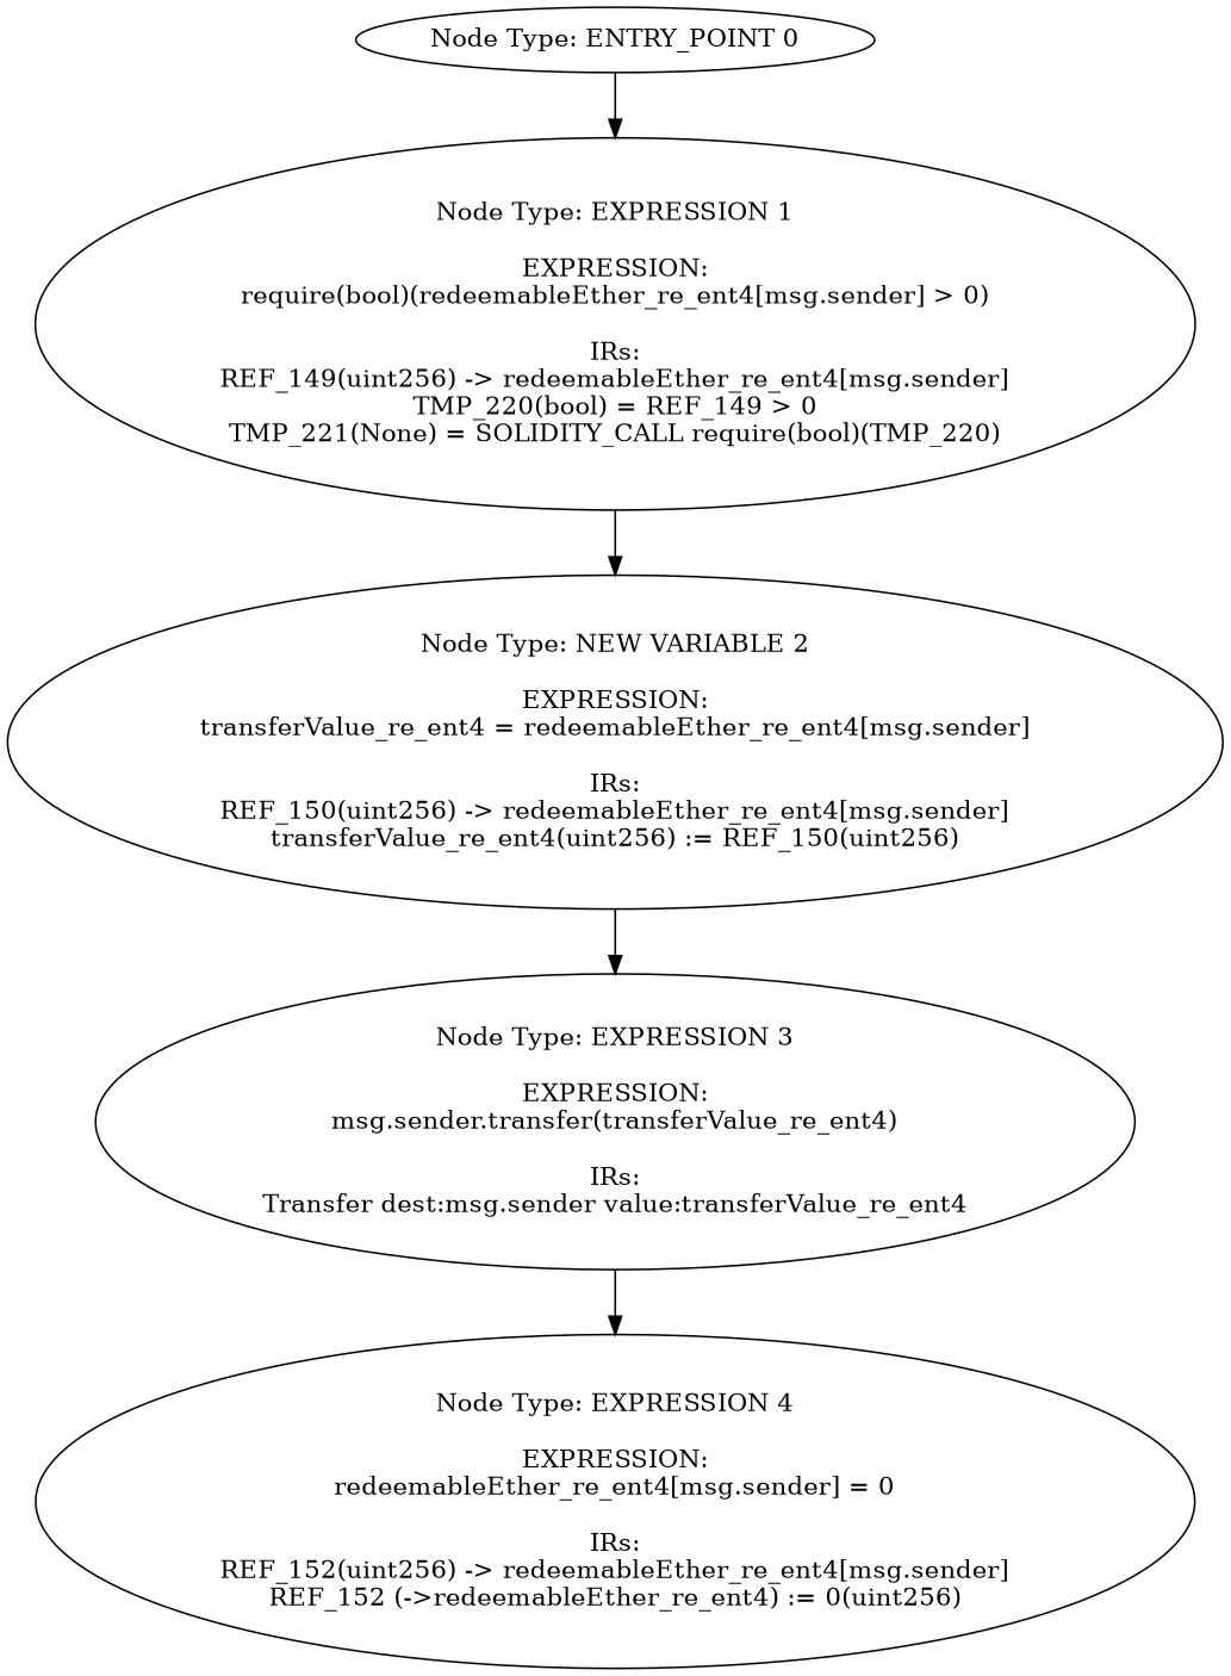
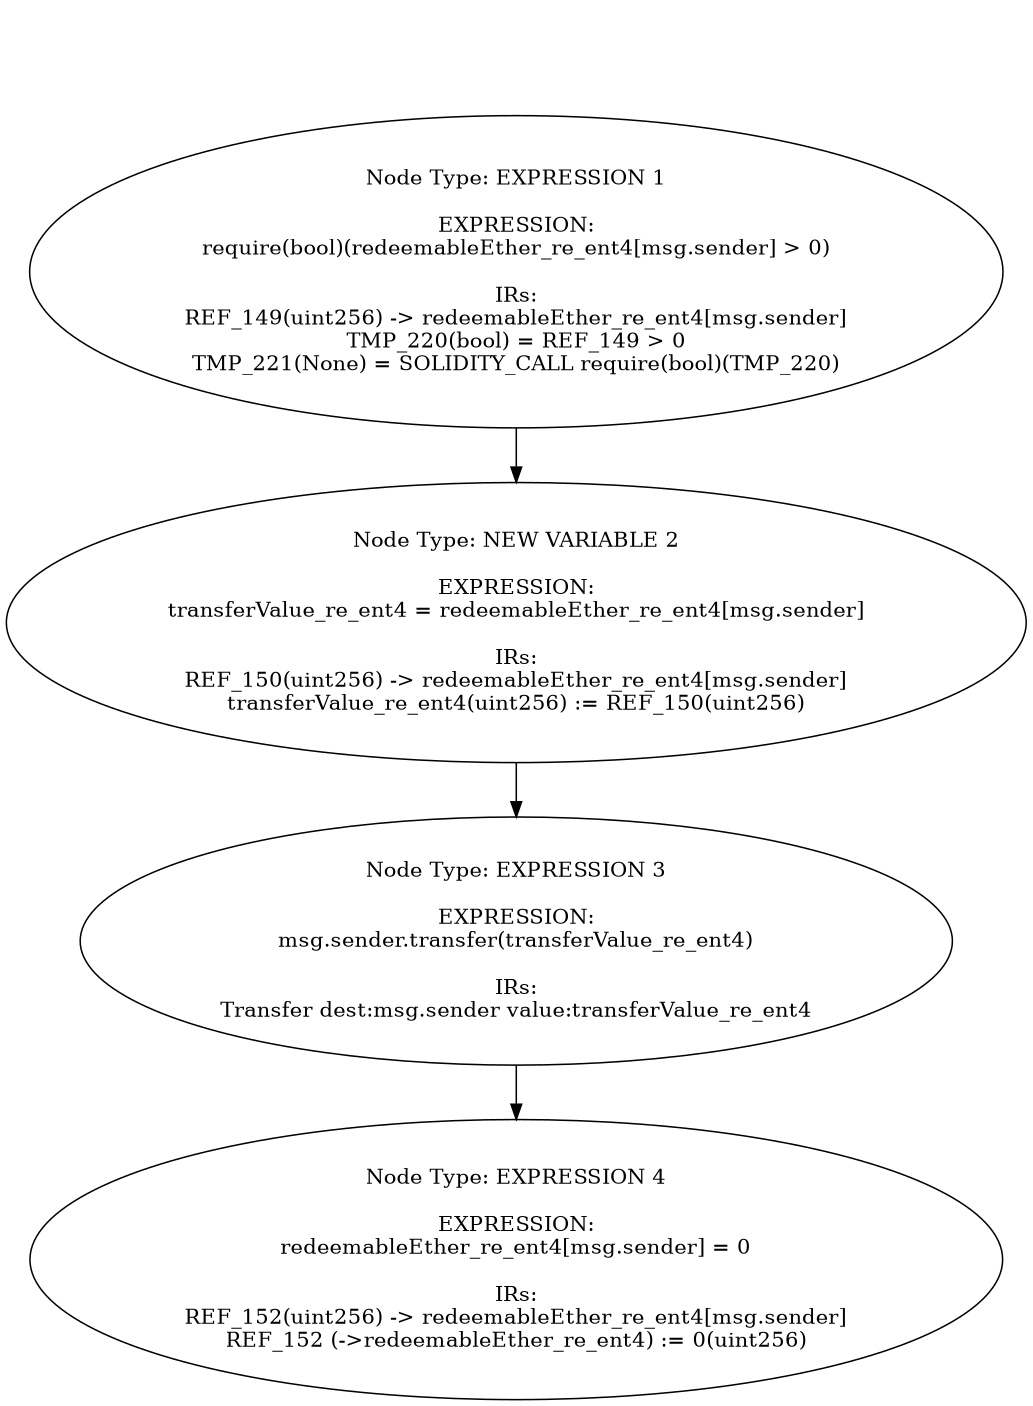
  digraph {
-   n1 [label="Node Type: ENTRY_POINT 0\n"]
    n2 [label="Node Type: EXPRESSION 1\n\nEXPRESSION:\nrequire(bool)(redeemableEther_re_ent4[msg.sender] > 0)\n\nIRs:\nREF_149(uint256) -> redeemableEther_re_ent4[msg.sender]\nTMP_220(bool) = REF_149 > 0\nTMP_221(None) = SOLIDITY_CALL require(bool)(TMP_220)"]
    n3 [label="Node Type: NEW VARIABLE 2\n\nEXPRESSION:\ntransferValue_re_ent4 = redeemableEther_re_ent4[msg.sender]\n\nIRs:\nREF_150(uint256) -> redeemableEther_re_ent4[msg.sender]\ntransferValue_re_ent4(uint256) := REF_150(uint256)"]
    n4 [label="Node Type: EXPRESSION 3\n\nEXPRESSION:\nmsg.sender.transfer(transferValue_re_ent4)\n\nIRs:\nTransfer dest:msg.sender value:transferValue_re_ent4"]
    n5 [label="Node Type: EXPRESSION 4\n\nEXPRESSION:\nredeemableEther_re_ent4[msg.sender] = 0\n\nIRs:\nREF_152(uint256) -> redeemableEther_re_ent4[msg.sender]\nREF_152 (->redeemableEther_re_ent4) := 0(uint256)"]
-   n1 -> n2
    n2 -> n3
    n3 -> n4
    n4 -> n5
  }
